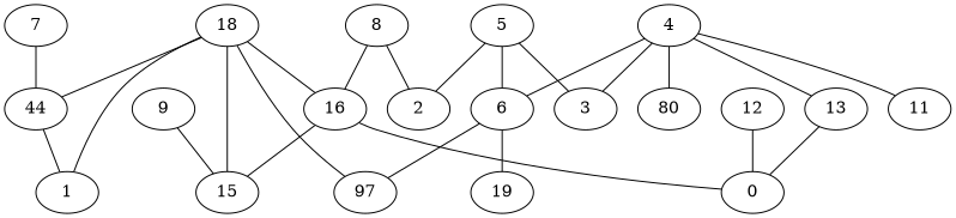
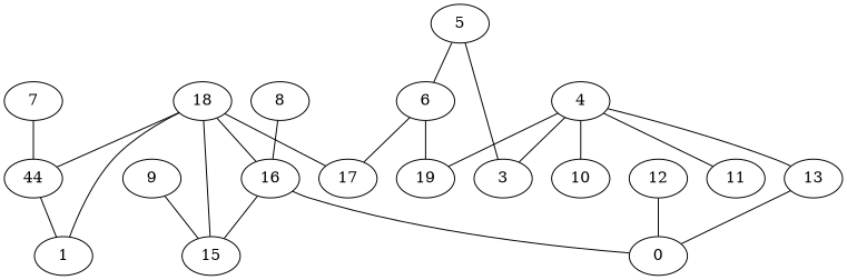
  digraph {
    edge [color=black dir=none]
    12
    0
    5
-   17 [label=97]
-   2
+   17
    3
    18
    n8 [label=44]
    15
    16
    1
-   10 [label=80]
+   10
    8
    4
    13
    11
    19
    6
    9
    7
    subgraph sub_1 {
      12
      0
      5
      17
-     2
      3
      18
      n8
      15
      16
      1
      10
      8
      4
      13
      11
      19
      6
      9
      7
    }
    12 -> 0
-   5 -> 2
    5 -> 3
    5 -> 6
    18 -> 17
    18 -> n8
    18 -> 15
    18 -> 16
    18 -> 1
    n8 -> 1
    16 -> 0
    16 -> 15
-   8 -> 2
    8 -> 16
    4 -> 3
    4 -> 10
    4 -> 13
    4 -> 11
-   4 -> 6
+   4 -> 19
    13 -> 0
    6 -> 17
    6 -> 19
    9 -> 15
    7 -> n8
  }
